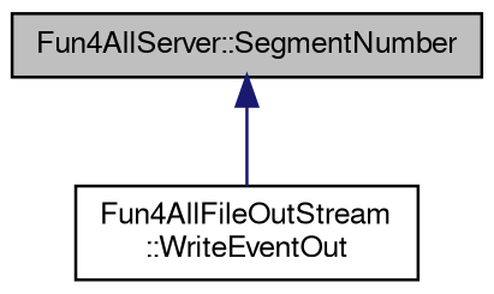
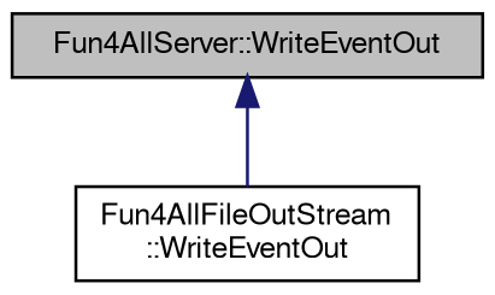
  digraph {
    rankdir=TB
    node [color=black fontname=FreeSans fontsize=10 shape=record]
-   n1 [fillcolor=grey75 fontcolor=black height=0.2 label="Fun4AllServer::SegmentNumber" style=filled width=0.4]
+   n1 [fillcolor=grey75 fontcolor=black height=0.2 label="Fun4AllServer::WriteEventOut" style=filled width=0.4]
    n2 [height=0.2 label="Fun4AllFileOutStream\l::WriteEventOut" width=0.4]
    n1 -> n2 [color=midnightblue dir=back fontname=FreeSans fontsize=10 labelfontname=FreeSans labelfontsize=10 style=solid]
  }
